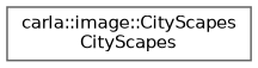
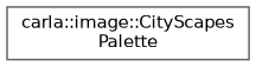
  digraph {
    rankdir=LR
    fontname="DejaVu Sans"
-   n1 [color=grey40 fillcolor=white fontname="DejaVu Sans" fontsize=10 height=0.2 label="carla::image::CityScapes\lCityScapes" shape=box style=filled width=0.4]
+   n1 [color=grey40 fillcolor=white fontname="DejaVu Sans" fontsize=10 height=0.2 label="carla::image::CityScapes\lPalette" shape=box style=filled width=0.4]
  }
